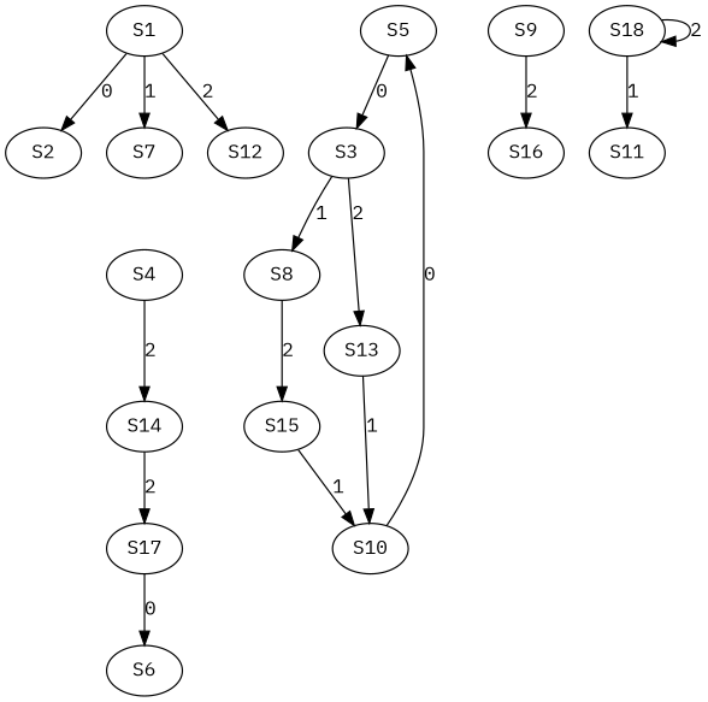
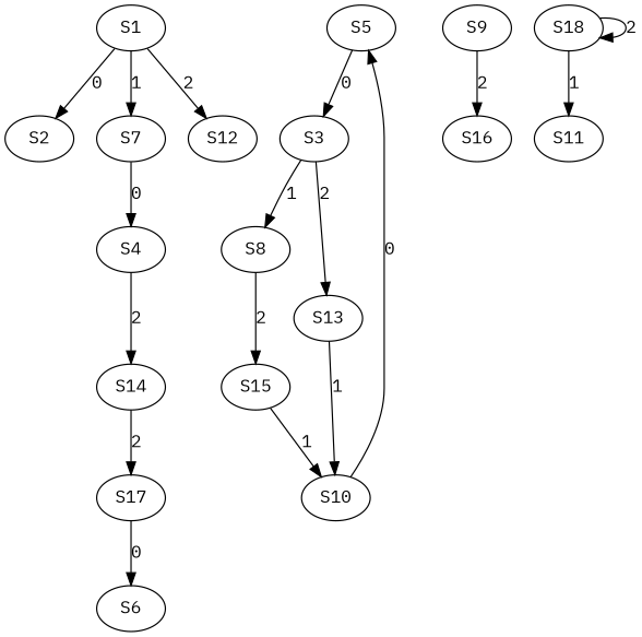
  strict digraph {
    fontname="IBM Plex Mono"
    node [fontname="IBM Plex Mono"]
    edge [fontname="IBM Plex Mono"]
    S1
    S2
    S7
    S12
    S4
    S5
    S3
    S8
    S13
    S15
    S10
    S14
    S17
    S6
    S9
    S16
    S18
    S11
    S1 -> S2 [label=0]
    S1 -> S7 [label=1]
    S1 -> S12 [label=2]
+   S7 -> S4 [label=0]
    S4 -> S14 [label=2]
    S5 -> S3 [label=0]
    S3 -> S8 [label=1]
    S3 -> S13 [label=2]
    S8 -> S15 [label=2]
    S13 -> S10 [label=1]
    S15 -> S10 [label=1]
    S10 -> S5 [label=0]
    S14 -> S17 [label=2]
    S17 -> S6 [label=0]
    S9 -> S16 [label=2]
    S18 -> S18 [label=2]
    S18 -> S11 [label=1]
  }
